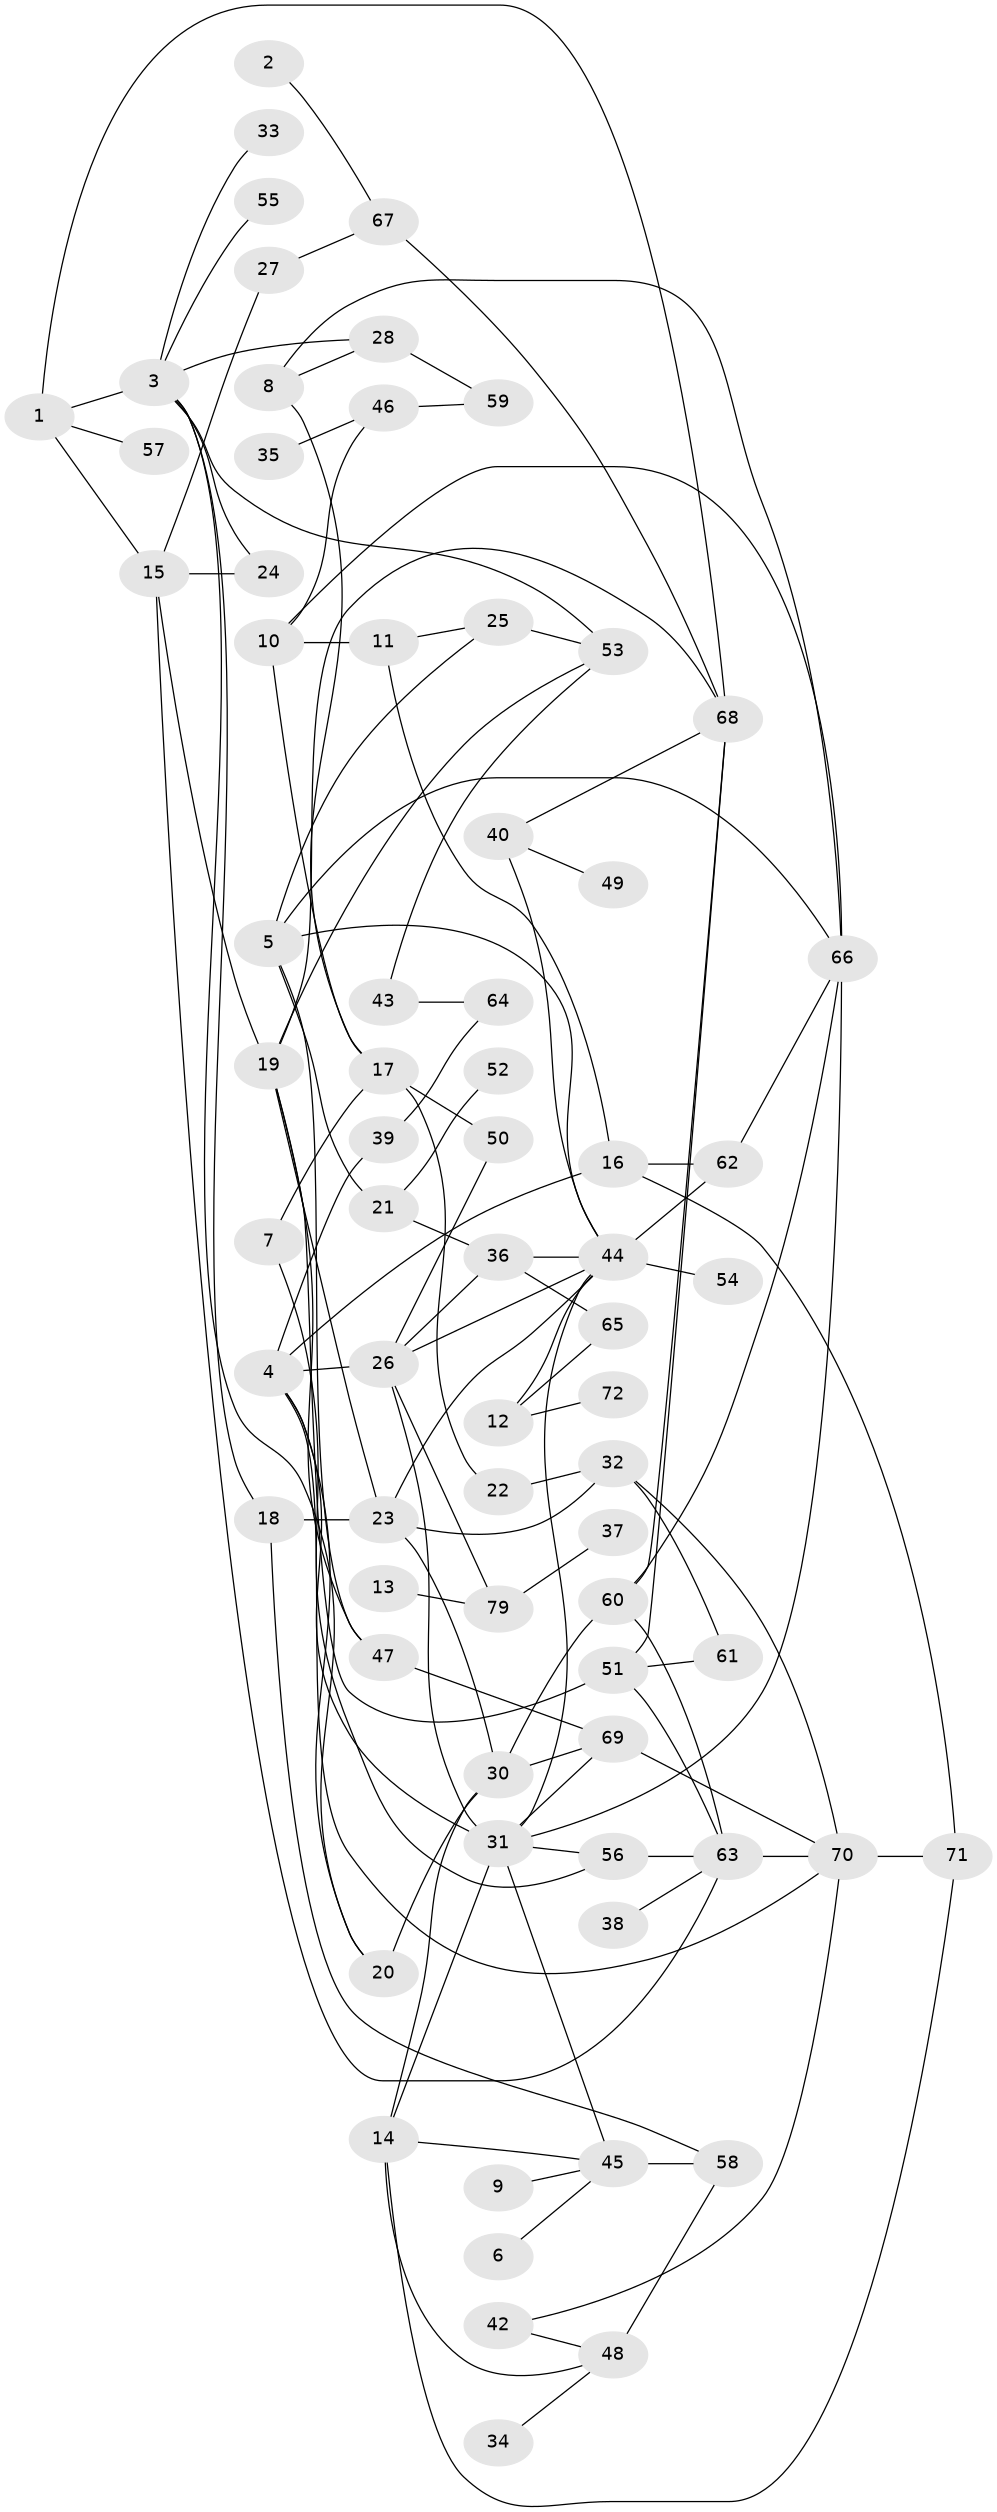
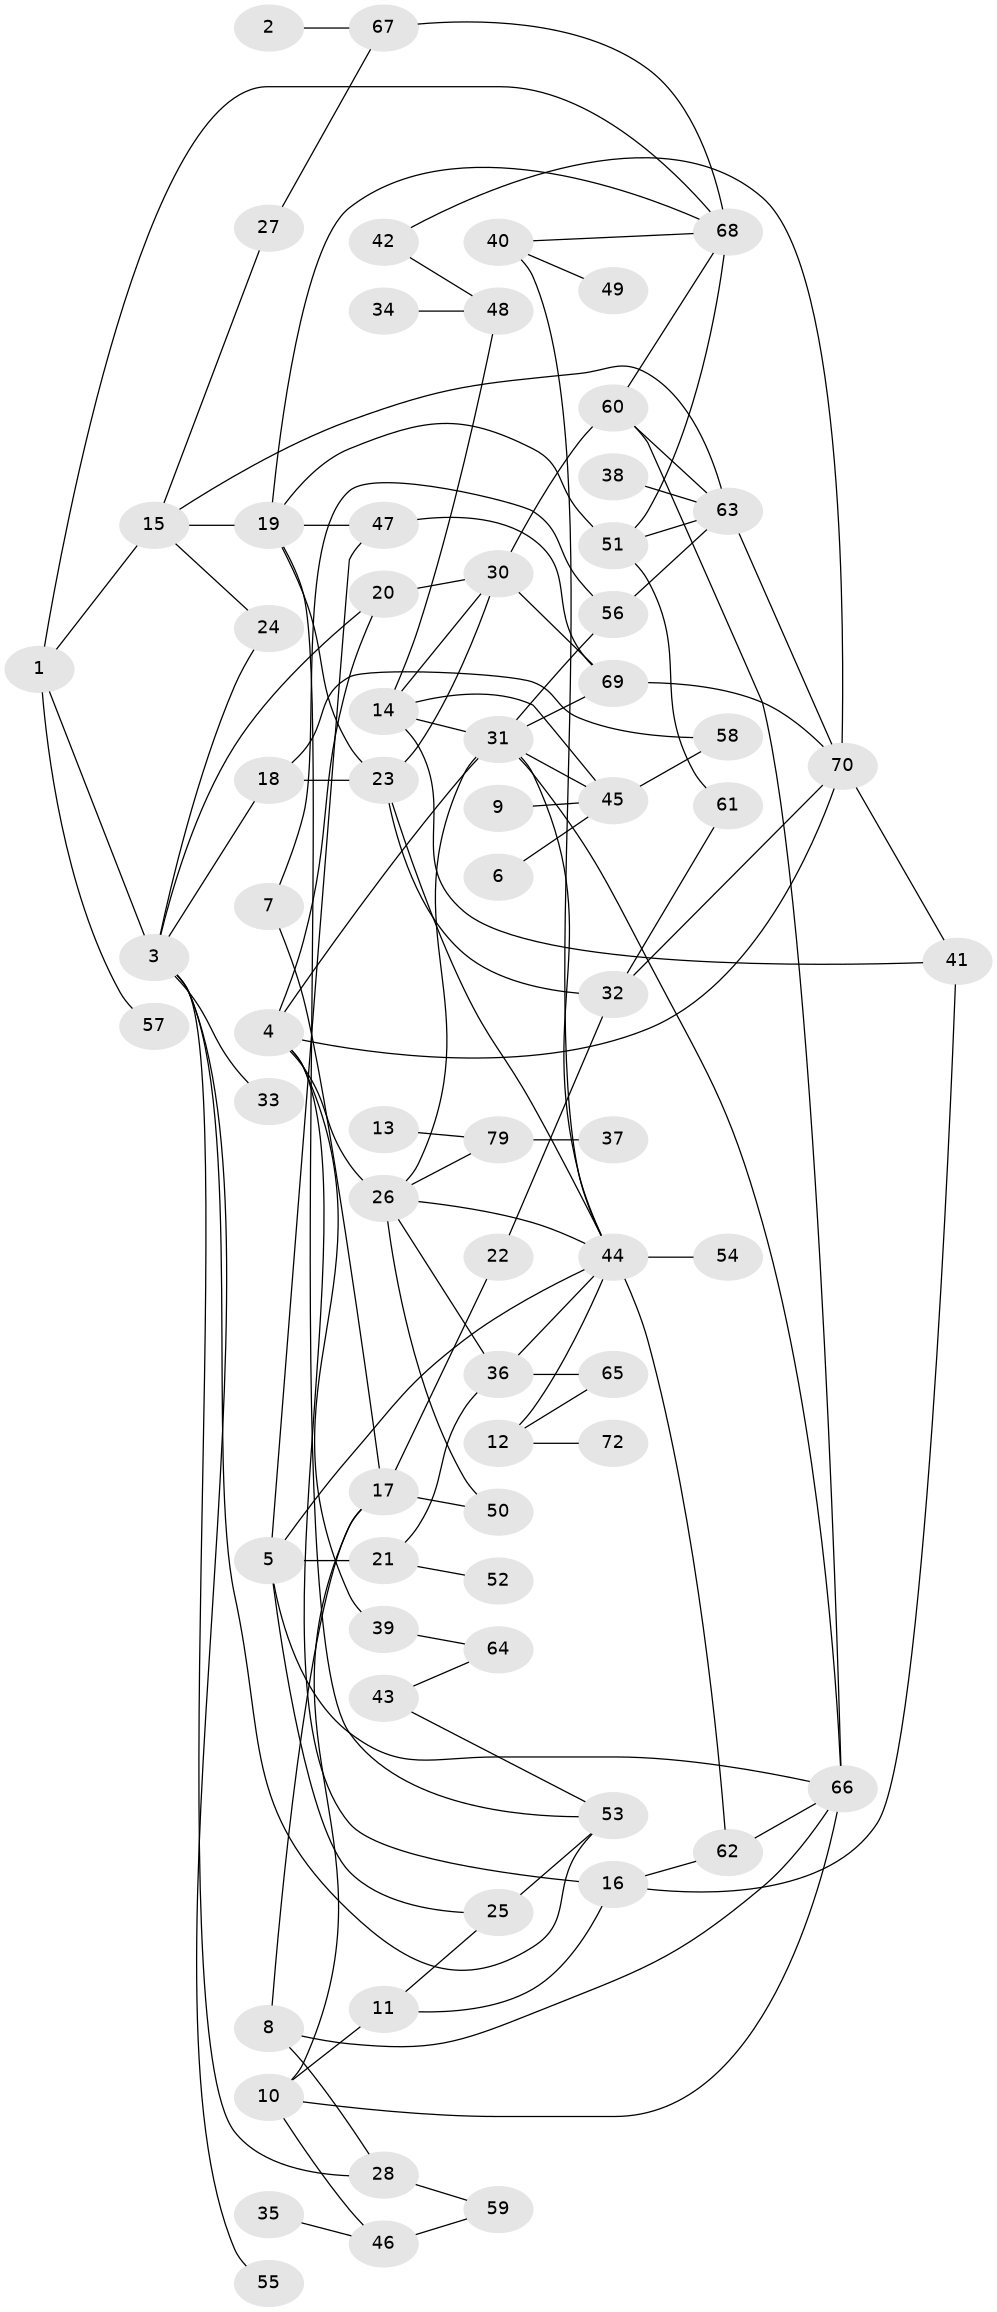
  graph {
    fontname="DejaVu Sans"
    rankdir=LR
    node [color=gray90 fontname="DejaVu Sans" style=filled]
    edge [fontname="DejaVu Sans" weight=1.0]
    1
    3
    15
    57
    68
    18
    20
    24
    28
    33
    53
    55
    19
    27
    63
    2
    67
    23
    58
    30
    59
    4
    16
    26
    31
    39
    70
-   71
+   71 [label=41]
    62
    44
    n31 [label=79]
    50
    36
    66
    45
    56
    69
    64
    5
    21
    25
    47
    52
    54
    6
    7
    17
    22
    8
    9
    10
    11
    46
    12
    65
    72
    13
    37
    14
    48
    60
    51
    32
    61
    34
    35
    38
    40
    49
    42
    43
    1 -- 3
    1 -- 15
    1 -- 57
    1 -- 68
    3 -- 18
    3 -- 20
    3 -- 24
    3 -- 28
    3 -- 33
    3 -- 53
    3 -- 55 [weight=2.0]
    15 -- 24
    15 -- 19
    15 -- 27
    15 -- 63
    18 -- 23
    18 -- 58
    20 -- 30
    28 -- 59
    19 -- 68
    19 -- 53
    19 -- 23
    19 -- 47
    19 -- 51
    27 -- 67
    63 -- 70
    2 -- 67
    67 -- 68
    23 -- 30 [weight=2.0]
    23 -- 44
    23 -- 32
    30 -- 69
    30 -- 60
    4 -- 20
    4 -- 16
    4 -- 26
    4 -- 31
    4 -- 39
    4 -- 70
    16 -- 71
    16 -- 62 [weight=2.0]
    26 -- 31
    26 -- 44
    26 -- n31
    26 -- 50
    26 -- 36
    31 -- 44
    31 -- 66
    31 -- 45
    31 -- 56
    31 -- 69
    39 -- 64
    70 -- 71
    62 -- 66
    44 -- 62
    44 -- 54
    n31 -- 37
    36 -- 44
    36 -- 65
    45 -- 58
    56 -- 63
    69 -- 70
    5 -- 44
    5 -- 66
    5 -- 21
    5 -- 25
    5 -- 47
    21 -- 36
    21 -- 52
    25 -- 53
    47 -- 69
    6 -- 45
    7 -- 56
    7 -- 17
    17 -- 50
    17 -- 22
    22 -- 32
    8 -- 28
    8 -- 66
    8 -- 17
    9 -- 45
    10 -- 66
    10 -- 17
    10 -- 11
    10 -- 46
    11 -- 16
    11 -- 25
    46 -- 59
    12 -- 44
    12 -- 65
    12 -- 72 [weight=2.0]
    13 -- n31
    14 -- 30
    14 -- 31
    14 -- 71
    14 -- 45
    14 -- 48
-   48 -- 58
    60 -- 68
    60 -- 63
    60 -- 66
    51 -- 68
    51 -- 63
    51 -- 61
    32 -- 70
    32 -- 61
    34 -- 48
    35 -- 46
    38 -- 63
    40 -- 68 [weight=2.0]
    40 -- 44
    40 -- 49
    42 -- 70
    42 -- 48
    43 -- 53
    43 -- 64
  }
